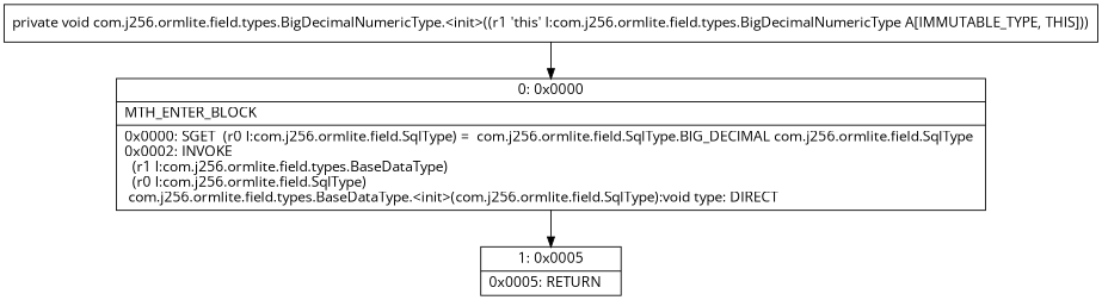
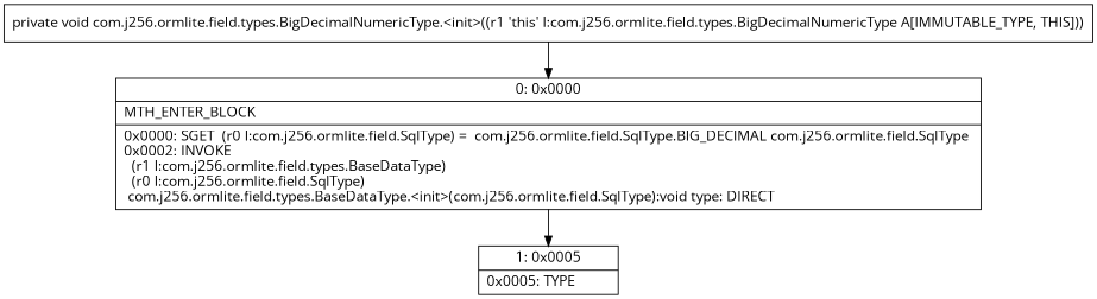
  digraph {
    fontname="Open Sans"
    node [shape=record fontname="Open Sans"]
    edge [fontname="Open Sans"]
    n1 [label="{0\:\ 0x0000|MTH_ENTER_BLOCK\l|0x0000: SGET  (r0 I:com.j256.ormlite.field.SqlType) =  com.j256.ormlite.field.SqlType.BIG_DECIMAL com.j256.ormlite.field.SqlType \l0x0002: INVOKE  \l  (r1 I:com.j256.ormlite.field.types.BaseDataType)\l  (r0 I:com.j256.ormlite.field.SqlType)\l com.j256.ormlite.field.types.BaseDataType.\<init\>(com.j256.ormlite.field.SqlType):void type: DIRECT \l}"]
-   n2 [label="{1\:\ 0x0005|0x0005: RETURN   \l}"]
+   n2 [label="{1\:\ 0x0005|0x0005: TYPE   \l}"]
    n3 [label="{private void com.j256.ormlite.field.types.BigDecimalNumericType.\<init\>((r1 'this' I:com.j256.ormlite.field.types.BigDecimalNumericType A[IMMUTABLE_TYPE, THIS])) }"]
    n1 -> n2
    n3 -> n1
  }
